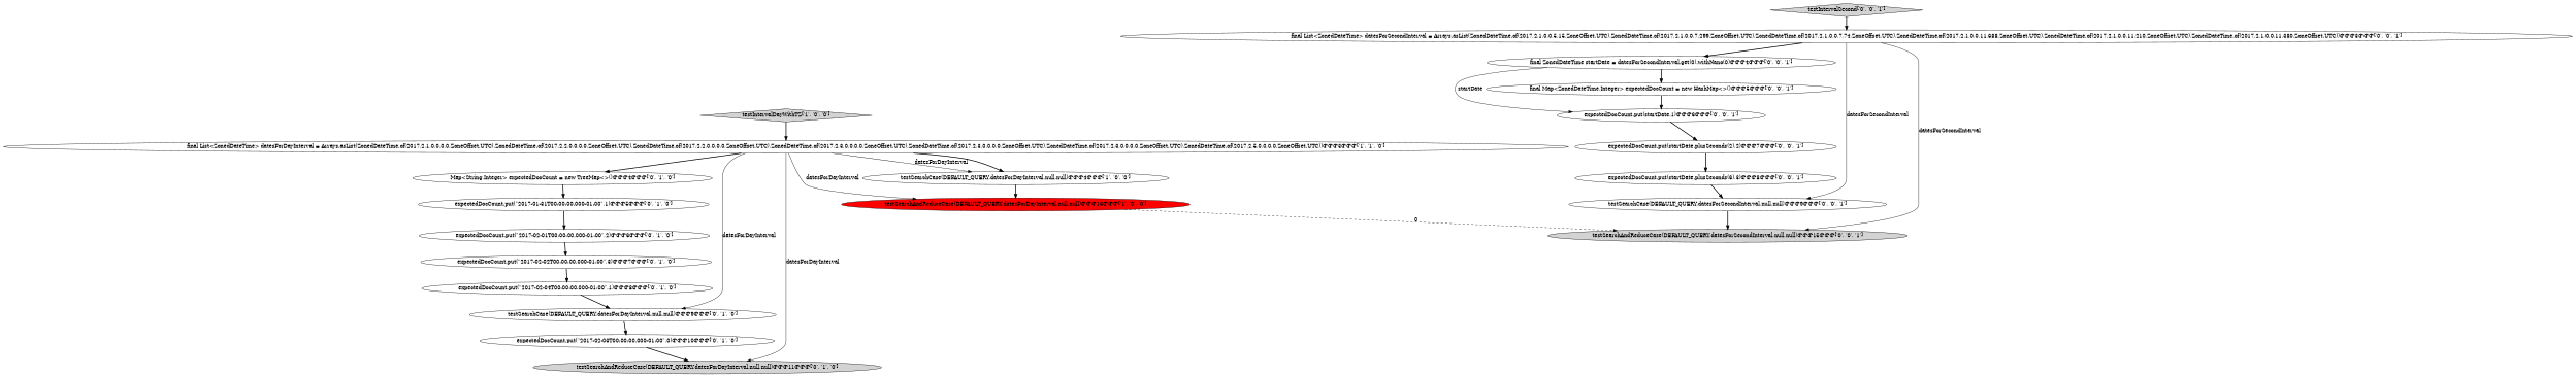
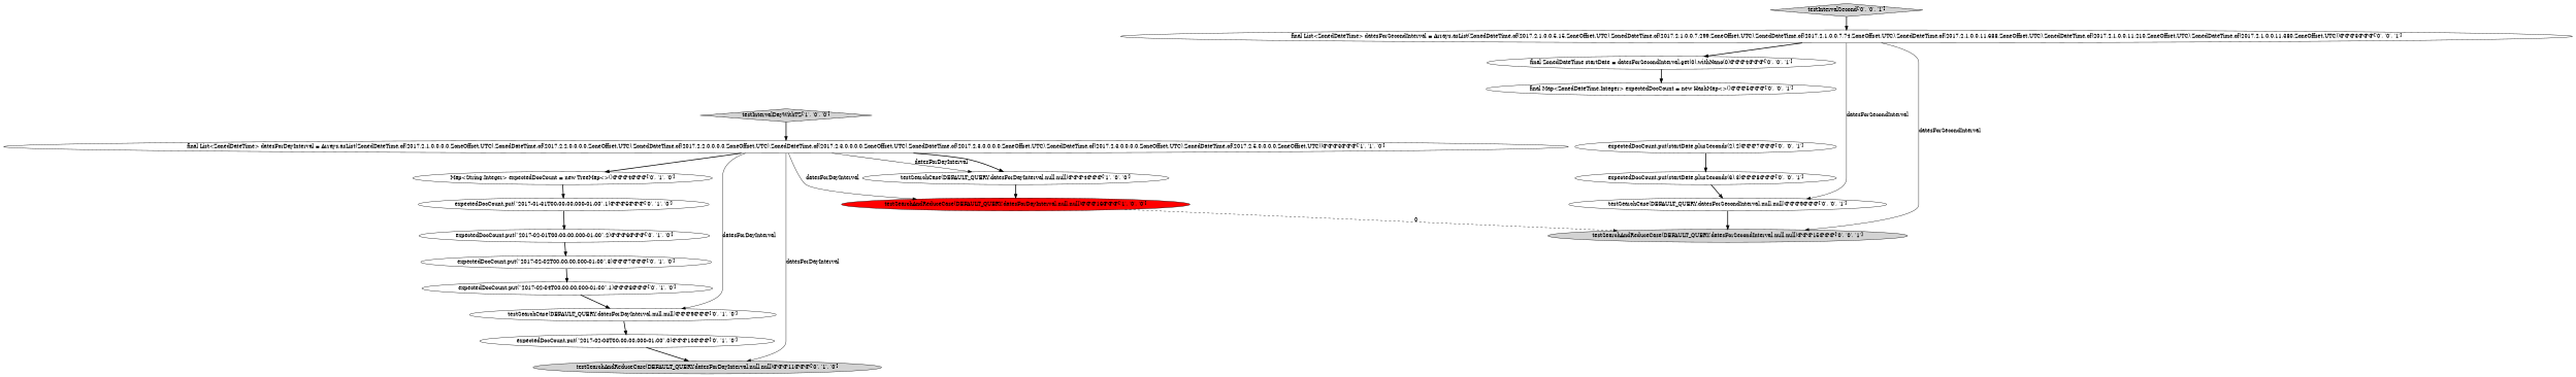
  digraph {
    node [fillcolor=white shape=ellipse style=filled]
    edge [style=bold]
    n1 [label="expectedDocCount.put(\"2017-02-02T00:00:00.000-01:00\",3)@@@7@@@['0', '1', '0']"]
    n2 [label="expectedDocCount.put(\"2017-02-04T00:00:00.000-01:00\",1)@@@8@@@['0', '1', '0']"]
    n3 [label="testSearchCase(DEFAULT_QUERY,datesForDayInterval,null,null)@@@9@@@['0', '1', '0']"]
    n4 [label="Map<String,Integer> expectedDocCount = new TreeMap<>()@@@4@@@['0', '1', '0']"]
    n5 [label="expectedDocCount.put(\"2017-01-31T00:00:00.000-01:00\",1)@@@5@@@['0', '1', '0']"]
    n6 [label="expectedDocCount.put(\"2017-02-01T00:00:00.000-01:00\",2)@@@6@@@['0', '1', '0']"]
    n7 [label="final ZonedDateTime startDate = datesForSecondInterval.get(0).withNano(0)@@@4@@@['0', '0', '1']"]
    n8 [label="final Map<ZonedDateTime,Integer> expectedDocCount = new HashMap<>()@@@5@@@['0', '0', '1']"]
-   n9 [label="expectedDocCount.put(startDate,1)@@@6@@@['0', '0', '1']"]
    n10 [label="expectedDocCount.put(startDate.plusSeconds(2),2)@@@7@@@['0', '0', '1']"]
    n11 [fillcolor=red label="testSearchAndReduceCase(DEFAULT_QUERY,datesForDayInterval,null,null)@@@16@@@['1', '0', '0']"]
    n12 [fillcolor=lightgray label="testSearchAndReduceCase(DEFAULT_QUERY,datesForSecondInterval,null,null)@@@15@@@['0', '0', '1']"]
    n13 [label="expectedDocCount.put(\"2017-02-03T00:00:00.000-01:00\",0)@@@10@@@['0', '1', '0']"]
    n14 [fillcolor=lightgray label="testSearchAndReduceCase(DEFAULT_QUERY,datesForDayInterval,null,null)@@@11@@@['0', '1', '0']"]
    n15 [label="final List<ZonedDateTime> datesForDayInterval = Arrays.asList(ZonedDateTime.of(2017,2,1,0,0,0,0,ZoneOffset.UTC),ZonedDateTime.of(2017,2,2,0,0,0,0,ZoneOffset.UTC),ZonedDateTime.of(2017,2,2,0,0,0,0,ZoneOffset.UTC),ZonedDateTime.of(2017,2,3,0,0,0,0,ZoneOffset.UTC),ZonedDateTime.of(2017,2,3,0,0,0,0,ZoneOffset.UTC),ZonedDateTime.of(2017,2,3,0,0,0,0,ZoneOffset.UTC),ZonedDateTime.of(2017,2,5,0,0,0,0,ZoneOffset.UTC))@@@3@@@['1', '1', '0']"]
    n16 [label="testSearchCase(DEFAULT_QUERY,datesForDayInterval,null,null)@@@4@@@['1', '0', '0']"]
    n17 [label="expectedDocCount.put(startDate.plusSeconds(6),3)@@@8@@@['0', '0', '1']"]
    n18 [label="testSearchCase(DEFAULT_QUERY,datesForSecondInterval,null,null)@@@9@@@['0', '0', '1']"]
    n19 [label="final List<ZonedDateTime> datesForSecondInterval = Arrays.asList(ZonedDateTime.of(2017,2,1,0,0,5,15,ZoneOffset.UTC),ZonedDateTime.of(2017,2,1,0,0,7,299,ZoneOffset.UTC),ZonedDateTime.of(2017,2,1,0,0,7,74,ZoneOffset.UTC),ZonedDateTime.of(2017,2,1,0,0,11,688,ZoneOffset.UTC),ZonedDateTime.of(2017,2,1,0,0,11,210,ZoneOffset.UTC),ZonedDateTime.of(2017,2,1,0,0,11,380,ZoneOffset.UTC))@@@3@@@['0', '0', '1']"]
    n20 [fillcolor=lightgray label="testIntervalDayWithTZ['1', '0', '0']" shape=diamond]
    n21 [fillcolor=lightgray label="testIntervalSecond['0', '0', '1']" shape=diamond]
    n1 -> n2
    n2 -> n3
    n3 -> n13
    n4 -> n5
    n5 -> n6
    n6 -> n1
    n7 -> n8
-   n7 -> n9 [label=startDate style=solid]
-   n8 -> n9
-   n9 -> n10
    n10 -> n17
    n11 -> n12 [label=0 style=dashed]
    n13 -> n14
    n15 -> n3 [label=datesForDayInterval style=solid]
    n15 -> n4
    n15 -> n11 [label=datesForDayInterval style=solid]
    n15 -> n14 [label=datesForDayInterval style=solid]
    n15 -> n16 [label=datesForDayInterval style=solid]
    n15 -> n16
    n16 -> n11
    n17 -> n18
    n18 -> n12
    n19 -> n7
    n19 -> n12 [label=datesForSecondInterval style=solid]
    n19 -> n18 [label=datesForSecondInterval style=solid]
    n20 -> n15
    n21 -> n19
  }
